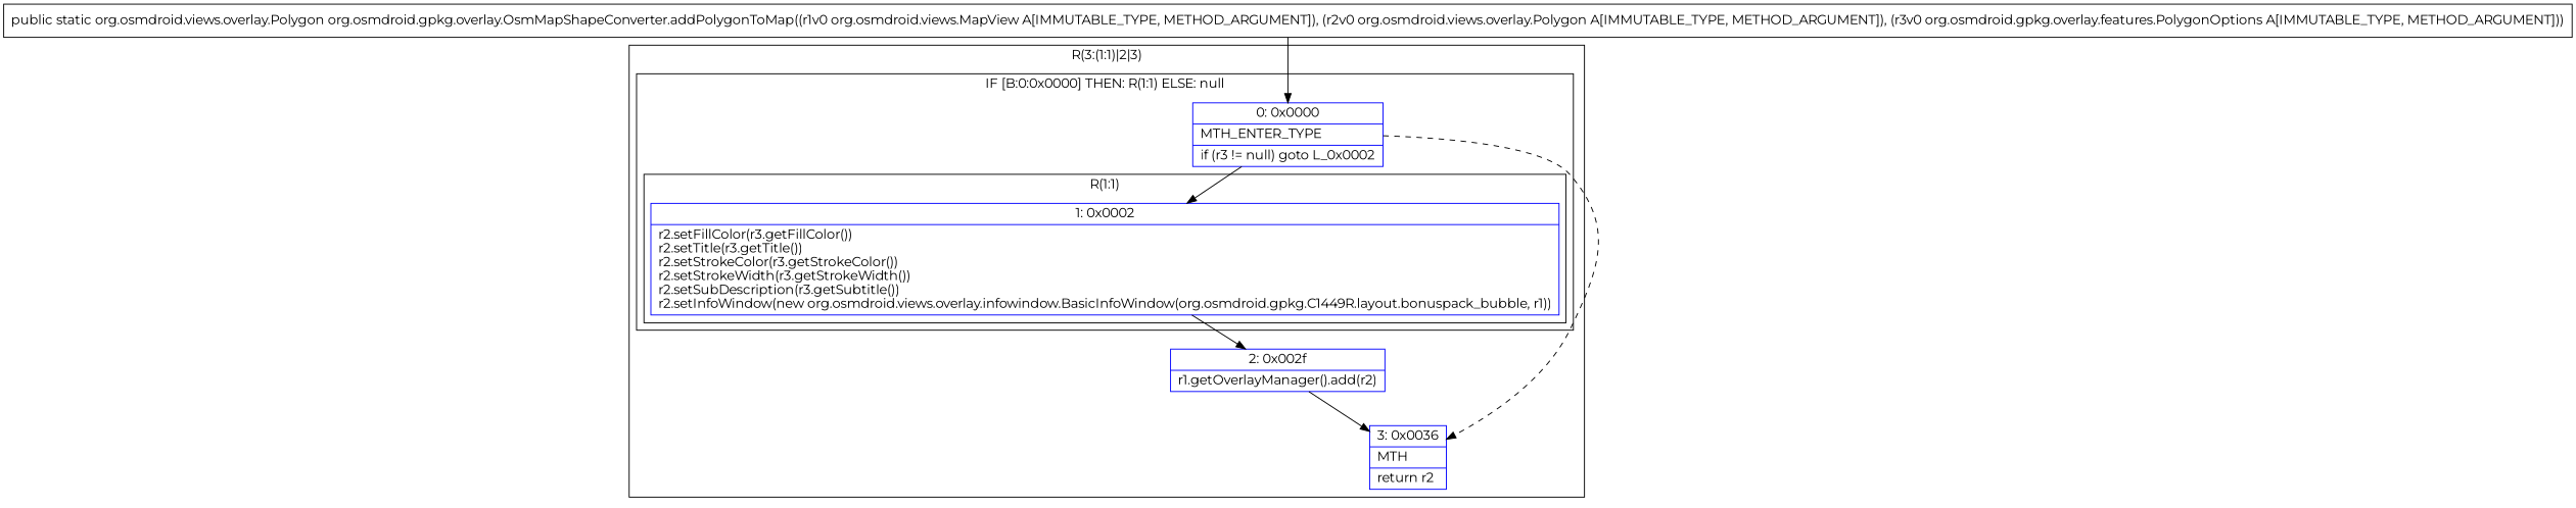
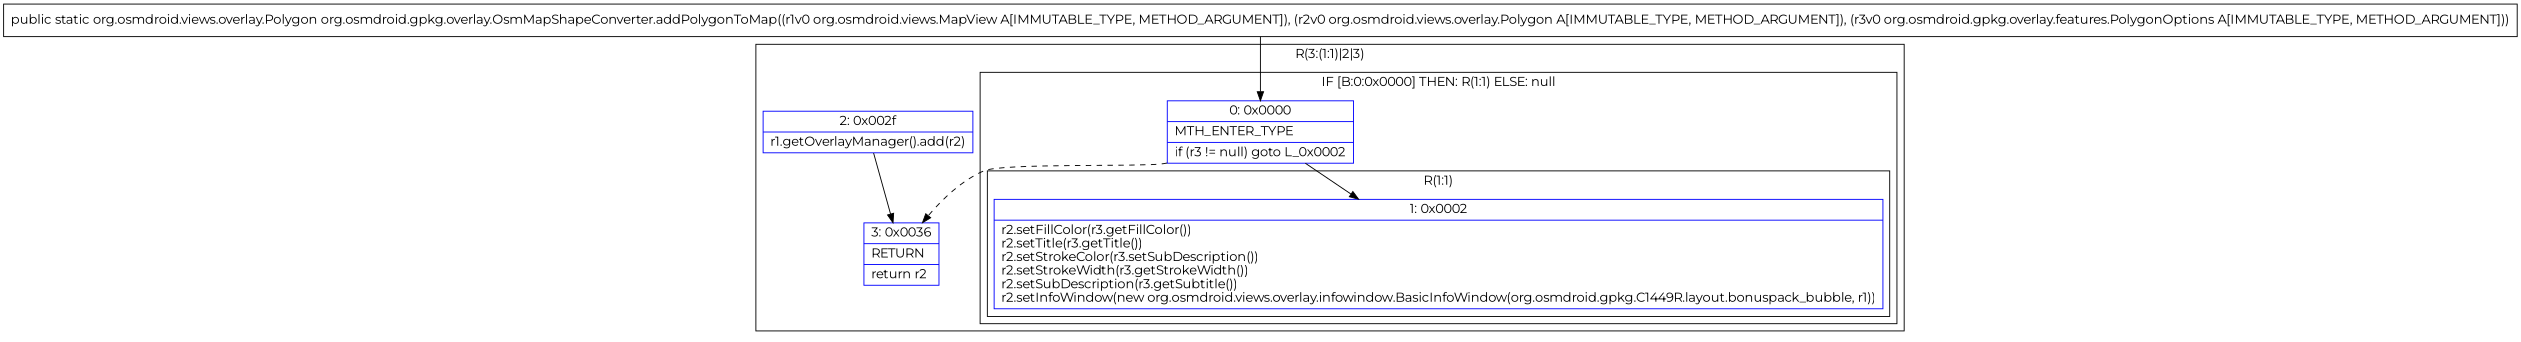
  digraph {
    fontname=Montserrat
    node [color=blue fontname=Montserrat shape=record]
    edge [fontname=Montserrat]
-   n1 [label="{1\:\ 0x0002|r2.setFillColor(r3.getFillColor())\lr2.setTitle(r3.getTitle())\lr2.setStrokeColor(r3.getStrokeColor())\lr2.setStrokeWidth(r3.getStrokeWidth())\lr2.setSubDescription(r3.getSubtitle())\lr2.setInfoWindow(new org.osmdroid.views.overlay.infowindow.BasicInfoWindow(org.osmdroid.gpkg.C1449R.layout.bonuspack_bubble, r1))\l}"]
+   n1 [label="{1\:\ 0x0002|r2.setFillColor(r3.getFillColor())\lr2.setTitle(r3.getTitle())\lr2.setStrokeColor(r3.setSubDescription())\lr2.setStrokeWidth(r3.getStrokeWidth())\lr2.setSubDescription(r3.getSubtitle())\lr2.setInfoWindow(new org.osmdroid.views.overlay.infowindow.BasicInfoWindow(org.osmdroid.gpkg.C1449R.layout.bonuspack_bubble, r1))\l}"]
    n2 [label="{0\:\ 0x0000|MTH_ENTER_TYPE\l|if (r3 != null) goto L_0x0002\l}"]
    n3 [label="{2\:\ 0x002f|r1.getOverlayManager().add(r2)\l}"]
-   n4 [label="{3\:\ 0x0036|MTH\l|return r2\l}"]
+   n4 [label="{3\:\ 0x0036|RETURN\l|return r2\l}"]
    n5 [label="{public static org.osmdroid.views.overlay.Polygon org.osmdroid.gpkg.overlay.OsmMapShapeConverter.addPolygonToMap((r1v0 org.osmdroid.views.MapView A[IMMUTABLE_TYPE, METHOD_ARGUMENT]), (r2v0 org.osmdroid.views.overlay.Polygon A[IMMUTABLE_TYPE, METHOD_ARGUMENT]), (r3v0 org.osmdroid.gpkg.overlay.features.PolygonOptions A[IMMUTABLE_TYPE, METHOD_ARGUMENT])) }" color=""]
    subgraph cluster_1 {
      label="R(3:(1:1)|2|3)"
      n3
      n4
      subgraph cluster_2 {
        label="IF [B:0:0x0000] THEN: R(1:1) ELSE: null"
        n2
        subgraph cluster_3 {
          label="R(1:1)"
          n1
        }
      }
    }
-   n1 -> n3
    n2 -> n1
    n2 -> n4 [style=dashed]
    n3 -> n4
    n5 -> n2
  }
